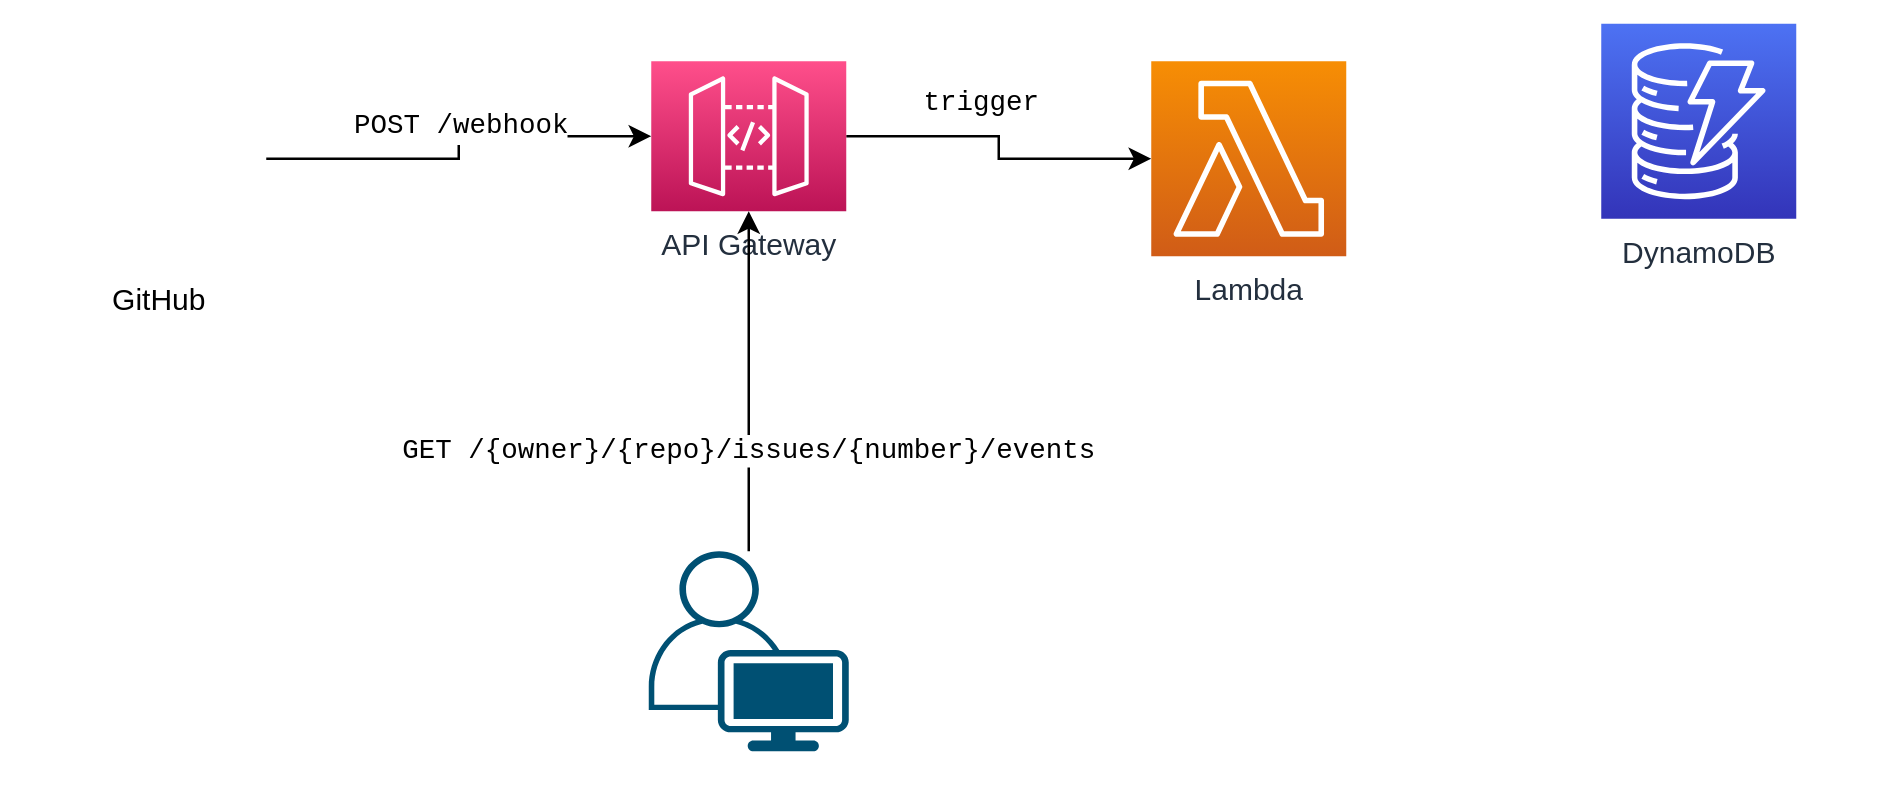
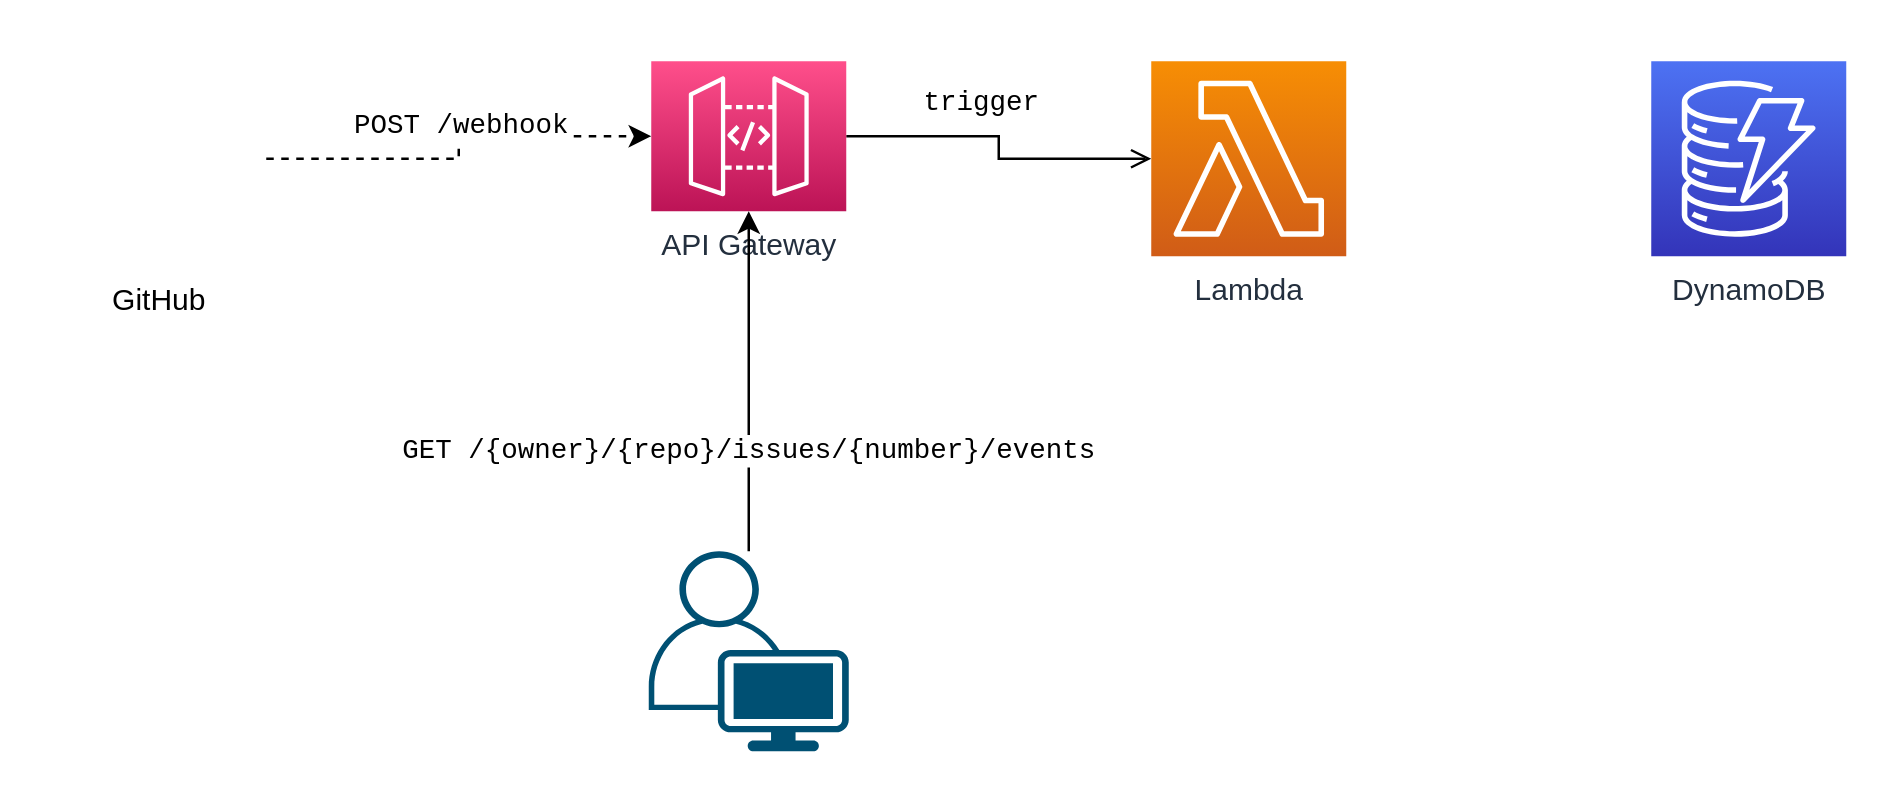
  <mxCell id="0" />
  <mxCell id="1" parent="0" />
- <mxCell id="2" style="edgeStyle=orthogonalEdgeStyle;rounded=0;orthogonalLoop=1;jettySize=auto;html=1;entryX=0;entryY=0.5;entryDx=0;entryDy=0;entryPerimeter=0;" edge="1" parent="1" source="4" target="7"><mxGeometry relative="1" as="geometry" /></mxCell>
+ <mxCell id="2" style="edgeStyle=orthogonalEdgeStyle;rounded=0;orthogonalLoop=1;jettySize=auto;html=1;entryX=0;entryY=0.5;entryDx=0;entryDy=0;entryPerimeter=0;dashed=1;" edge="1" parent="1" source="4" target="7"><mxGeometry relative="1" as="geometry" /></mxCell>
  <mxCell id="3" value="&lt;font face=&quot;Courier New&quot;&gt;POST /webhook&lt;/font&gt;" style="edgeLabel;html=1;align=center;verticalAlign=middle;resizable=0;points=[];" vertex="1" connectable="0" parent="2"><mxGeometry x="-0.246" y="1" relative="1" as="geometry"><mxPoint x="16" y="-13" as="offset" /></mxGeometry></mxCell>
  <mxCell id="4" value="GitHub" style="shape=image;html=1;verticalAlign=top;verticalLabelPosition=bottom;labelBackgroundColor=#ffffff;imageAspect=0;aspect=fixed;image=https://cdn4.iconfinder.com/data/icons/ionicons/512/icon-social-github-128.png" vertex="1" parent="1"><mxGeometry x="20" y="20" width="86" height="86" as="geometry" /></mxCell>
- <mxCell id="5" style="edgeStyle=orthogonalEdgeStyle;rounded=0;orthogonalLoop=1;jettySize=auto;html=1;entryX=0;entryY=0.5;entryDx=0;entryDy=0;entryPerimeter=0;fontFamily=Courier New;" edge="1" parent="1" source="7" target="8"><mxGeometry relative="1" as="geometry" /></mxCell>
+ <mxCell id="5" style="edgeStyle=orthogonalEdgeStyle;rounded=0;orthogonalLoop=1;jettySize=auto;html=1;entryX=0;entryY=0.5;entryDx=0;entryDy=0;entryPerimeter=0;fontFamily=Courier New;endArrow=open;" edge="1" parent="1" source="7" target="8"><mxGeometry relative="1" as="geometry" /></mxCell>
  <mxCell id="6" value="trigger" style="edgeLabel;html=1;align=center;verticalAlign=middle;resizable=0;points=[];fontFamily=Courier New;" vertex="1" connectable="0" parent="5"><mxGeometry x="-0.197" y="3" relative="1" as="geometry"><mxPoint y="-11" as="offset" /></mxGeometry></mxCell>
  <mxCell id="7" value="API Gateway" style="sketch=0;points=[[0,0,0],[0.25,0,0],[0.5,0,0],[0.75,0,0],[1,0,0],[0,1,0],[0.25,1,0],[0.5,1,0],[0.75,1,0],[1,1,0],[0,0.25,0],[0,0.5,0],[0,0.75,0],[1,0.25,0],[1,0.5,0],[1,0.75,0]];outlineConnect=0;fontColor=#232F3E;gradientColor=#FF4F8B;gradientDirection=north;fillColor=#BC1356;strokeColor=#ffffff;dashed=0;verticalLabelPosition=bottom;verticalAlign=top;align=center;html=1;fontSize=12;fontStyle=0;aspect=fixed;shape=mxgraph.aws4.resourceIcon;resIcon=mxgraph.aws4.api_gateway;" vertex="1" parent="1"><mxGeometry x="260" y="24" width="78" height="60" as="geometry" /></mxCell>
  <mxCell id="8" value="Lambda" style="sketch=0;points=[[0,0,0],[0.25,0,0],[0.5,0,0],[0.75,0,0],[1,0,0],[0,1,0],[0.25,1,0],[0.5,1,0],[0.75,1,0],[1,1,0],[0,0.25,0],[0,0.5,0],[0,0.75,0],[1,0.25,0],[1,0.5,0],[1,0.75,0]];outlineConnect=0;fontColor=#232F3E;gradientColor=#F78E04;gradientDirection=north;fillColor=#D05C17;strokeColor=#ffffff;dashed=0;verticalLabelPosition=bottom;verticalAlign=top;align=center;html=1;fontSize=12;fontStyle=0;aspect=fixed;shape=mxgraph.aws4.resourceIcon;resIcon=mxgraph.aws4.lambda;" vertex="1" parent="1"><mxGeometry x="460" y="24" width="78" height="78" as="geometry" /></mxCell>
- <mxCell id="9" value="DynamoDB" style="sketch=0;points=[[0,0,0],[0.25,0,0],[0.5,0,0],[0.75,0,0],[1,0,0],[0,1,0],[0.25,1,0],[0.5,1,0],[0.75,1,0],[1,1,0],[0,0.25,0],[0,0.5,0],[0,0.75,0],[1,0.25,0],[1,0.5,0],[1,0.75,0]];outlineConnect=0;fontColor=#232F3E;gradientColor=#4D72F3;gradientDirection=north;fillColor=#3334B9;strokeColor=#ffffff;dashed=0;verticalLabelPosition=bottom;verticalAlign=top;align=center;html=1;fontSize=12;fontStyle=0;aspect=fixed;shape=mxgraph.aws4.resourceIcon;resIcon=mxgraph.aws4.dynamodb;" vertex="1" parent="1"><mxGeometry x="640" y="9" width="78" height="78" as="geometry" /></mxCell>
+ <mxCell id="9" value="DynamoDB" style="sketch=0;points=[[0,0,0],[0.25,0,0],[0.5,0,0],[0.75,0,0],[1,0,0],[0,1,0],[0.25,1,0],[0.5,1,0],[0.75,1,0],[1,1,0],[0,0.25,0],[0,0.5,0],[0,0.75,0],[1,0.25,0],[1,0.5,0],[1,0.75,0]];outlineConnect=0;fontColor=#232F3E;gradientColor=#4D72F3;gradientDirection=north;fillColor=#3334B9;strokeColor=#ffffff;dashed=0;verticalLabelPosition=bottom;verticalAlign=top;align=center;html=1;fontSize=12;fontStyle=0;aspect=fixed;shape=mxgraph.aws4.resourceIcon;resIcon=mxgraph.aws4.dynamodb;" vertex="1" parent="1"><mxGeometry x="660" y="24" width="78" height="78" as="geometry" /></mxCell>
  <mxCell id="10" value="GET /{owner}/{repo}/issues/{number}/events" style="edgeStyle=orthogonalEdgeStyle;rounded=0;orthogonalLoop=1;jettySize=auto;html=1;fontFamily=Courier New;" edge="1" parent="1" source="11" target="7"><mxGeometry x="-0.416" relative="1" as="geometry"><mxPoint as="offset" /></mxGeometry></mxCell>
  <mxCell id="11" value="" style="points=[[0.35,0,0],[0.98,0.51,0],[1,0.71,0],[0.67,1,0],[0,0.795,0],[0,0.65,0]];verticalLabelPosition=bottom;sketch=0;html=1;verticalAlign=top;aspect=fixed;align=center;pointerEvents=1;shape=mxgraph.cisco19.user;fillColor=#005073;strokeColor=none;" vertex="1" parent="1"><mxGeometry x="259" y="220" width="80" height="80" as="geometry" /></mxCell>
